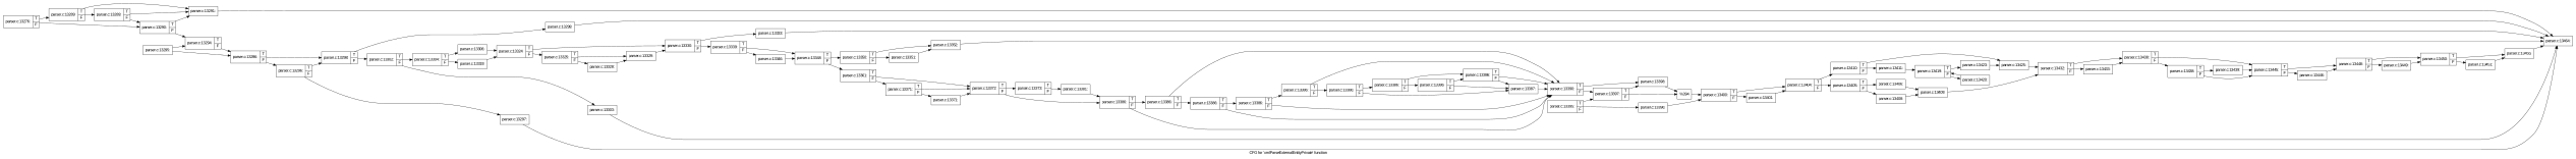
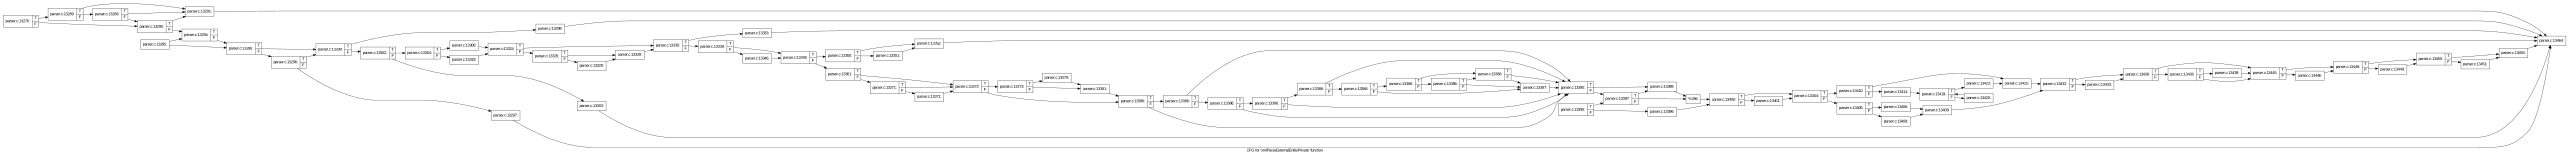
  digraph {
    fontname="Liberation Sans"
    label="CFG for 'xmlParseExternalEntityPrivate' function"
    rankdir=LR
    node [fontname="Liberation Sans" shape=record]
    edge [fontname="Liberation Sans"]
    n1 [label="{parser.c:13276:|{<s0>T|<s1>F}}"]
    n2 [label="{parser.c:13289:|{<s0>T|<s1>F}}"]
    n3 [label="{parser.c:13290:|{<s0>T|<s1>F}}"]
    n4 [label="{parser.c:13291:}"]
    n5 [label="{parser.c:13289:|{<s0>T|<s1>F}}"]
    n6 [label="{parser.c:13294:|{<s0>T|<s1>F}}"]
    n7 [label="{parser.c:13464:}"]
    n8 [label="{parser.c:13296:|{<s0>T|<s1>F}}"]
    n9 [label="{parser.c:13295:}"]
    n10 [label="{parser.c:13296:|{<s0>T|<s1>F}}"]
    n11 [label="{parser.c:13298:|{<s0>T|<s1>F}}"]
    n12 [label="{parser.c:13297:}"]
    n13 [label="{parser.c:13299:}"]
    n14 [label="{parser.c:13302:|{<s0>T|<s1>F}}"]
    n15 [label="{parser.c:13303:}"]
    n16 [label="{parser.c:13304:|{<s0>T|<s1>F}}"]
    n17 [label="{parser.c:13306:}"]
    n18 [label="{parser.c:13319:}"]
    n19 [label="{parser.c:13324:|{<s0>T|<s1>F}}"]
    n20 [label="{parser.c:13325:|{<s0>T|<s1>F}}"]
    n21 [label="{parser.c:13330:|{<s0>T|<s1>F}}"]
    n22 [label="{parser.c:13328:}"]
    n23 [label="{parser.c:13329:}"]
    n24 [label="{parser.c:13333:}"]
    n25 [label="{parser.c:13339:|{<s0>T|<s1>F}}"]
    n26 [label="{parser.c:13346:}"]
    n27 [label="{parser.c:13348:|{<s0>T|<s1>F}}"]
    n28 [label="{parser.c:13350:|{<s0>T|<s1>F}}"]
    n29 [label="{parser.c:13361:|{<s0>T|<s1>F}}"]
    n30 [label="{parser.c:13351:}"]
    n31 [label="{parser.c:13352:}"]
    n32 [label="{parser.c:13371:|{<s0>T|<s1>F}}"]
    n33 [label="{parser.c:13372:|{<s0>T|<s1>F}}"]
    n34 [label="{parser.c:13371:}"]
    n35 [label="{parser.c:13373:|{<s0>T|<s1>F}}"]
    n36 [label="{parser.c:13386:|{<s0>T|<s1>F}}"]
+   n37 [label="{parser.c:13379:}"]
    n38 [label="{parser.c:13381:}"]
    n39 [label="{parser.c:13386:|{<s0>T|<s1>F}}"]
    n40 [label="{parser.c:13390:|{<s0>T|<s1>F}}"]
    n41 [label="{parser.c:13386:|{<s0>T|<s1>F}}"]
    n42 [label="{parser.c:13397:|{<s0>T|<s1>F}}"]
    n43 [label="{parser.c:13398:}"]
    n44 [label="{parser.c:13386:|{<s0>T|<s1>F}}"]
    n45 [label="{parser.c:13395:|{<s0>T|<s1>F}}"]
    n46 [label="{parser.c:13396:}"]
    n47 [label="{%394}"]
    n48 [label="{parser.c:13386:|{<s0>T|<s1>F}}"]
    n49 [label="{parser.c:13386:|{<s0>T|<s1>F}}"]
    n50 [label="{parser.c:13387:}"]
    n51 [label="{parser.c:13386:|{<s0>T|<s1>F}}"]
    n52 [label="{parser.c:13386:|{<s0>T|<s1>F}}"]
    n53 [label="{parser.c:13386:|{<s0>T|<s1>F}}"]
    n54 [label="{parser.c:13400:|{<s0>T|<s1>F}}"]
    n55 [label="{parser.c:13401:}"]
    n56 [label="{parser.c:13404:|{<s0>T|<s1>F}}"]
    n57 [label="{parser.c:13410:|{<s0>T|<s1>F}}"]
    n58 [label="{parser.c:13405:|{<s0>T|<s1>F}}"]
    n59 [label="{parser.c:13411:}"]
    n60 [label="{parser.c:13425:}"]
    n61 [label="{parser.c:13406:}"]
    n62 [label="{parser.c:13408:}"]
    n63 [label="{parser.c:13419:|{<s0>T|<s1>F}}"]
    n64 [label="{parser.c:13432:|{<s0>T|<s1>F}}"]
    n65 [label="{parser.c:13409:}"]
    n66 [label="{parser.c:13433:}"]
    n67 [label="{parser.c:13438:|{<s0>T|<s1>F}}"]
    n68 [label="{parser.c:13438:|{<s0>T|<s1>F}}"]
    n69 [label="{parser.c:13445:|{<s0>T|<s1>F}}"]
    n70 [label="{parser.c:13420:}"]
    n71 [label="{parser.c:13423:}"]
    n72 [label="{parser.c:13439:}"]
    n73 [label="{parser.c:13446:}"]
    n74 [label="{parser.c:13448:|{<s0>T|<s1>F}}"]
    n75 [label="{parser.c:13449:}"]
    n76 [label="{parser.c:13450:|{<s0>T|<s1>F}}"]
    n77 [label="{parser.c:13451:}"]
    n78 [label="{parser.c:13455:}"]
    n1 -> n2
    n1 -> n3
    n2 -> n4
    n2 -> n5
    n3 -> n4
    n3 -> n6
    n4 -> n7
    n5 -> n3
    n5 -> n4
    n6 -> n8
    n8 -> n10
    n8 -> n11
    n9 -> n6
    n9 -> n8
    n10 -> n11
    n10 -> n12
    n11 -> n13
    n11 -> n14
    n12 -> n7
    n13 -> n7
    n14 -> n15
    n14 -> n16
    n15 -> n7
    n16 -> n17
    n16 -> n18
    n17 -> n19
    n18 -> n19
    n19 -> n20
    n19 -> n21
    n20 -> n22
    n20 -> n23
    n21 -> n24
    n21 -> n25
    n22 -> n23
    n23 -> n21
    n24 -> n7
    n25 -> n26
    n25 -> n27
    n26 -> n27
    n27 -> n28
    n27 -> n29
    n28 -> n30
    n28 -> n31
    n29 -> n32
    n29 -> n33
    n30 -> n31
    n31 -> n7
    n32 -> n33
    n32 -> n34
    n33 -> n35
    n33 -> n36
    n34 -> n33
+   n35 -> n37
    n35 -> n38
    n36 -> n39
    n36 -> n40
+   n37 -> n38
    n38 -> n36
    n39 -> n40
    n39 -> n41
    n40 -> n42
    n40 -> n43
    n41 -> n40
    n41 -> n44
    n42 -> n43
    n42 -> n47
    n43 -> n47
    n44 -> n40
    n44 -> n48
    n45 -> n42
    n45 -> n46
    n46 -> n54
    n47 -> n54
    n48 -> n40
    n48 -> n49
    n49 -> n50
    n49 -> n51
    n50 -> n40
    n51 -> n52
    n51 -> n53
    n52 -> n50
    n52 -> n53
    n53 -> n40
    n53 -> n50
    n54 -> n55
    n54 -> n56
    n55 -> n56
    n56 -> n57
    n56 -> n58
    n57 -> n59
    n57 -> n60
    n58 -> n61
    n58 -> n62
    n59 -> n63
    n60 -> n64
    n61 -> n65
    n62 -> n65
    n63 -> n70
    n63 -> n71
    n64 -> n66
    n64 -> n67
    n65 -> n64
    n66 -> n67
    n67 -> n68
    n67 -> n69
    n68 -> n69
    n68 -> n72
    n69 -> n73
    n69 -> n74
    n70 -> n63
    n71 -> n60
    n72 -> n69
    n73 -> n74
    n74 -> n75
    n74 -> n76
    n75 -> n76
    n76 -> n77
    n76 -> n78
    n77 -> n78
    n78 -> n7
  }
